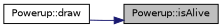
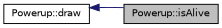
  digraph {
    rankdir=RL
    node [color=black fontname=Helvetica fontsize=10 shape=record style=filled]
    n1 [fillcolor=grey75 fontcolor=black height=0.2 label="Powerup::isAlive" width=0.4]
    n2 [fillcolor=white height=0.2 label="Powerup::draw" width=0.4]
-   n1 -> n2 [color=midnightblue dir=back fontname=Helvetica fontsize=10 labelfontname=Helvetica labelfontsize=10 style=solid]
+   n2 -> n1 [color=midnightblue dir=back fontname=Helvetica fontsize=10 labelfontname=Helvetica labelfontsize=10 style=solid]
  }
